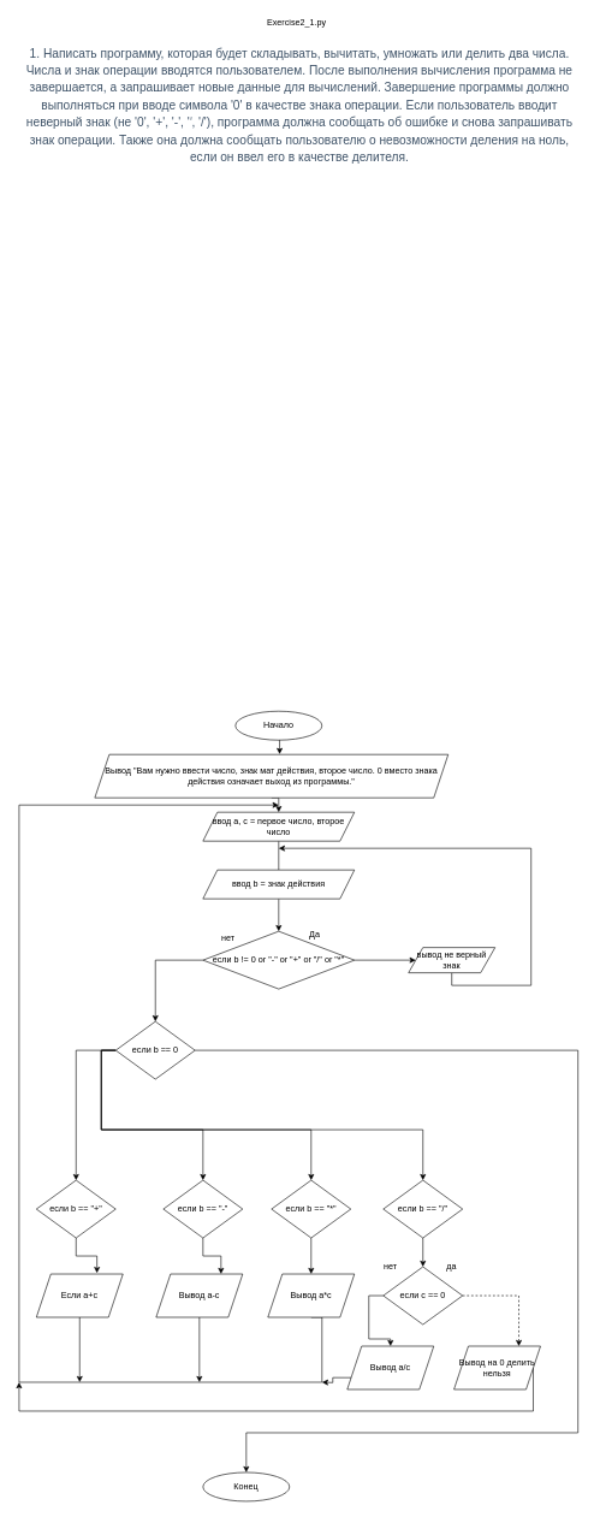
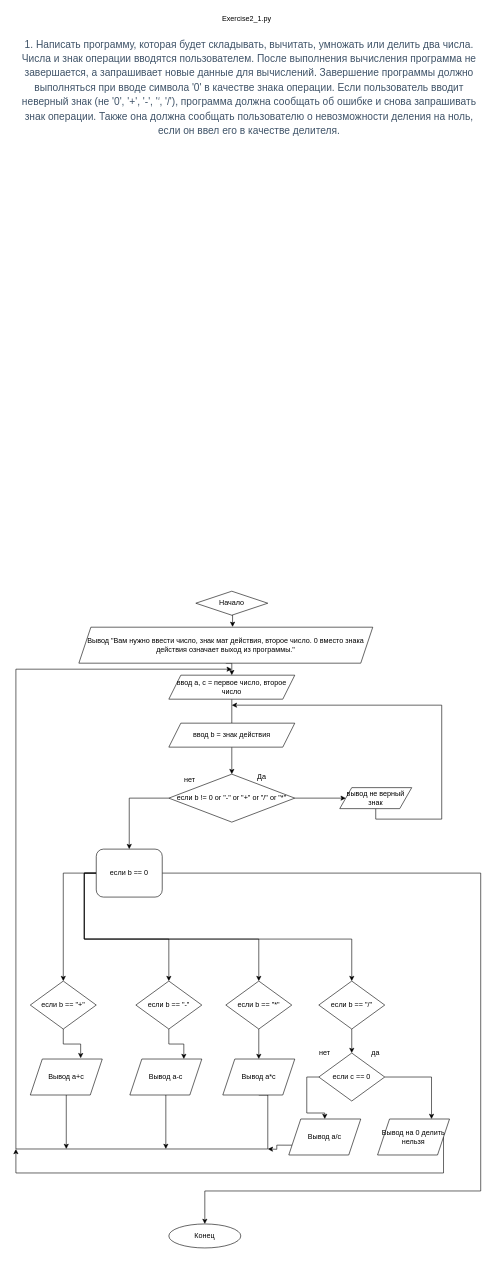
  <mxCell id="0" />
  <mxCell id="1" parent="0" />
  <mxCell id="2" value="&lt;span style=&quot;text-align: left; color: rgb(63, 83, 104); text-transform: none; line-height: 24px; text-indent: 0px; letter-spacing: normal; font-family: inherit; font-size: 17px; font-style: normal; font-variant: normal; font-weight: 500; text-decoration: none; word-spacing: 0px; display: inline; float: none; background-color: rgb(255, 255, 255);&quot;&gt;1. Написать программу, которая будет складывать, вычитать, умножать или делить два числа. Числа и знак операции вводятся пользователем. После выполнения вычисления программа не завершается, а запрашивает новые данные для вычислений. Завершение программы должно выполняться при вводе символа '0' в качестве знака операции. Если пользователь вводит неверный знак (не '0', '+', '-', '&lt;/span&gt;&lt;em style='text-align: left; color: rgb(63, 83, 104); text-transform: none; text-indent: 0px; letter-spacing: normal; font-family: &quot;roboto&quot;,&quot;san francisco&quot;,&quot;helvetica neue&quot;,&quot;helvetica&quot;,&quot;arial&quot;; font-size: 17px; font-style: italic; font-variant: normal; font-weight: 500; text-decoration: none; word-spacing: 0px; box-sizing: border-box;'&gt;'&lt;/em&gt;&lt;span style=&quot;text-align: left; color: rgb(63, 83, 104); text-transform: none; line-height: 24px; text-indent: 0px; letter-spacing: normal; font-family: inherit; font-size: 17px; font-style: normal; font-variant: normal; font-weight: 500; text-decoration: none; word-spacing: 0px; display: inline; float: none; background-color: rgb(255, 255, 255);&quot;&gt;, '/'), программа должна сообщать об ошибке и снова запрашивать знак операции. Также она должна сообщать пользователю о невозможности деления на ноль, если он ввел его в качестве делителя.&lt;/span&gt;" style="text;html=1;strokeColor=none;fillColor=none;align=center;verticalAlign=middle;whiteSpace=wrap;rounded=0;" parent="1" vertex="1"><mxGeometry x="20" y="60" width="790" height="170" as="geometry" /></mxCell>
  <mxCell id="3" value="Exercise2_1.py" style="text;html=1;strokeColor=none;fillColor=none;align=center;verticalAlign=middle;whiteSpace=wrap;rounded=0;" parent="1" vertex="1"><mxGeometry x="351" y="20" width="120" height="20" as="geometry" /></mxCell>
  <mxCell id="4" style="edgeStyle=orthogonalEdgeStyle;rounded=0;orthogonalLoop=1;jettySize=auto;html=1;exitX=0.5;exitY=1;exitDx=0;exitDy=0;entryX=0.523;entryY=-0.008;entryDx=0;entryDy=0;entryPerimeter=0;" parent="1" source="5" target="38" edge="1"><mxGeometry relative="1" as="geometry" /></mxCell>
- <mxCell id="5" value="Начало" style="ellipse;whiteSpace=wrap;html=1;" parent="1" vertex="1"><mxGeometry x="326" y="985" width="120" height="40" as="geometry" /></mxCell>
+ <mxCell id="5" value="Начало" style="rhombus;whiteSpace=wrap;html=1;" parent="1" vertex="1"><mxGeometry x="326" y="985" width="120" height="40" as="geometry" /></mxCell>
  <mxCell id="6" style="edgeStyle=orthogonalEdgeStyle;rounded=0;orthogonalLoop=1;jettySize=auto;html=1;exitX=0.5;exitY=1;exitDx=0;exitDy=0;entryX=0.5;entryY=0;entryDx=0;entryDy=0;endArrow=none;" parent="1" source="7" target="40" edge="1"><mxGeometry relative="1" as="geometry" /></mxCell>
  <mxCell id="7" value="ввод a, c = первое число, второе число" style="shape=parallelogram;perimeter=parallelogramPerimeter;whiteSpace=wrap;html=1;fixedSize=1;" parent="1" vertex="1"><mxGeometry x="281" y="1125" width="210" height="40" as="geometry" /></mxCell>
  <mxCell id="8" style="edgeStyle=orthogonalEdgeStyle;rounded=0;orthogonalLoop=1;jettySize=auto;html=1;exitX=1;exitY=0.5;exitDx=0;exitDy=0;entryX=0;entryY=0.5;entryDx=0;entryDy=0;" parent="1" source="10" target="42" edge="1"><mxGeometry relative="1" as="geometry"><mxPoint x="556" y="1330" as="targetPoint" /></mxGeometry></mxCell>
  <mxCell id="9" style="edgeStyle=orthogonalEdgeStyle;rounded=0;orthogonalLoop=1;jettySize=auto;html=1;exitX=0;exitY=0.5;exitDx=0;exitDy=0;" parent="1" source="10" target="48" edge="1"><mxGeometry relative="1" as="geometry" /></mxCell>
  <mxCell id="10" value="если b != 0 or &quot;-&quot; or &quot;+&quot; or &quot;/&quot; or &quot;*&quot;" style="rhombus;whiteSpace=wrap;html=1;" parent="1" vertex="1"><mxGeometry x="281" y="1290" width="210" height="80" as="geometry" /></mxCell>
  <mxCell id="11" value="Да" style="text;html=1;strokeColor=none;fillColor=none;align=center;verticalAlign=middle;whiteSpace=wrap;rounded=0;" parent="1" vertex="1"><mxGeometry x="416" y="1285" width="40" height="20" as="geometry" /></mxCell>
  <mxCell id="12" value="нет" style="text;html=1;strokeColor=none;fillColor=none;align=center;verticalAlign=middle;whiteSpace=wrap;rounded=0;" parent="1" vertex="1"><mxGeometry x="296" y="1290" width="40" height="20" as="geometry" /></mxCell>
  <mxCell id="13" style="edgeStyle=orthogonalEdgeStyle;rounded=0;orthogonalLoop=1;jettySize=auto;html=1;exitX=0.5;exitY=1;exitDx=0;exitDy=0;entryX=0.7;entryY=-0.022;entryDx=0;entryDy=0;entryPerimeter=0;" parent="1" source="14" target="16" edge="1"><mxGeometry relative="1" as="geometry" /></mxCell>
  <mxCell id="14" value="если b == &quot;+&quot;" style="rhombus;whiteSpace=wrap;html=1;" parent="1" vertex="1"><mxGeometry x="50" y="1635" width="110" height="80" as="geometry" /></mxCell>
  <mxCell id="15" style="edgeStyle=orthogonalEdgeStyle;rounded=0;orthogonalLoop=1;jettySize=auto;html=1;exitX=0.5;exitY=1;exitDx=0;exitDy=0;" parent="1" source="16" edge="1"><mxGeometry relative="1" as="geometry"><mxPoint x="110" y="1915" as="targetPoint" /></mxGeometry></mxCell>
- <mxCell id="16" value="Если a+c" style="shape=parallelogram;perimeter=parallelogramPerimeter;whiteSpace=wrap;html=1;fixedSize=1;" parent="1" vertex="1"><mxGeometry x="50" y="1765" width="120" height="60" as="geometry" /></mxCell>
+ <mxCell id="16" value="Вывод a+c" style="shape=parallelogram;perimeter=parallelogramPerimeter;whiteSpace=wrap;html=1;fixedSize=1;" parent="1" vertex="1"><mxGeometry x="50" y="1765" width="120" height="60" as="geometry" /></mxCell>
  <mxCell id="17" style="edgeStyle=orthogonalEdgeStyle;rounded=0;orthogonalLoop=1;jettySize=auto;html=1;exitX=0.5;exitY=1;exitDx=0;exitDy=0;entryX=0.75;entryY=0;entryDx=0;entryDy=0;" parent="1" source="18" target="20" edge="1"><mxGeometry relative="1" as="geometry" /></mxCell>
  <mxCell id="18" value="если b == &quot;-&quot;" style="rhombus;whiteSpace=wrap;html=1;" parent="1" vertex="1"><mxGeometry x="226" y="1635" width="110" height="80" as="geometry" /></mxCell>
  <mxCell id="19" style="edgeStyle=orthogonalEdgeStyle;rounded=0;orthogonalLoop=1;jettySize=auto;html=1;exitX=0.5;exitY=1;exitDx=0;exitDy=0;" parent="1" source="20" edge="1"><mxGeometry relative="1" as="geometry"><mxPoint x="276" y="1915" as="targetPoint" /></mxGeometry></mxCell>
  <mxCell id="20" value="Вывод a-c" style="shape=parallelogram;perimeter=parallelogramPerimeter;whiteSpace=wrap;html=1;fixedSize=1;" parent="1" vertex="1"><mxGeometry x="216" y="1765" width="120" height="60" as="geometry" /></mxCell>
  <mxCell id="21" style="edgeStyle=orthogonalEdgeStyle;rounded=0;orthogonalLoop=1;jettySize=auto;html=1;exitX=0.5;exitY=1;exitDx=0;exitDy=0;" parent="1" source="22" target="24" edge="1"><mxGeometry relative="1" as="geometry" /></mxCell>
  <mxCell id="22" value="если b == &quot;*&quot;" style="rhombus;whiteSpace=wrap;html=1;" parent="1" vertex="1"><mxGeometry x="376" y="1635" width="110" height="80" as="geometry" /></mxCell>
  <mxCell id="23" style="edgeStyle=orthogonalEdgeStyle;rounded=0;orthogonalLoop=1;jettySize=auto;html=1;exitX=0.5;exitY=1;exitDx=0;exitDy=0;" parent="1" source="24" edge="1"><mxGeometry relative="1" as="geometry"><mxPoint x="386" y="1115" as="targetPoint" /><Array as="points"><mxPoint x="446" y="1825" /><mxPoint x="446" y="1915" /><mxPoint x="26" y="1915" /><mxPoint x="26" y="1115" /></Array></mxGeometry></mxCell>
  <mxCell id="24" value="Вывод a*c" style="shape=parallelogram;perimeter=parallelogramPerimeter;whiteSpace=wrap;html=1;fixedSize=1;" parent="1" vertex="1"><mxGeometry x="371" y="1765" width="120" height="60" as="geometry" /></mxCell>
  <mxCell id="25" style="edgeStyle=orthogonalEdgeStyle;rounded=0;orthogonalLoop=1;jettySize=auto;html=1;exitX=0.5;exitY=1;exitDx=0;exitDy=0;entryX=0.5;entryY=0;entryDx=0;entryDy=0;" parent="1" source="26" target="29" edge="1"><mxGeometry relative="1" as="geometry" /></mxCell>
  <mxCell id="26" value="если b == &quot;/&quot;" style="rhombus;whiteSpace=wrap;html=1;" parent="1" vertex="1"><mxGeometry x="531" y="1635" width="110" height="80" as="geometry" /></mxCell>
  <mxCell id="27" style="edgeStyle=orthogonalEdgeStyle;rounded=0;orthogonalLoop=1;jettySize=auto;html=1;exitX=0;exitY=0.5;exitDx=0;exitDy=0;" parent="1" source="29" target="33" edge="1"><mxGeometry relative="1" as="geometry" /></mxCell>
- <mxCell id="28" style="edgeStyle=orthogonalEdgeStyle;rounded=0;orthogonalLoop=1;jettySize=auto;html=1;exitX=1;exitY=0.5;exitDx=0;exitDy=0;entryX=0.75;entryY=0;entryDx=0;entryDy=0;dashed=1;" parent="1" source="29" target="35" edge="1"><mxGeometry relative="1" as="geometry"><Array as="points"><mxPoint x="719" y="1795" /></Array></mxGeometry></mxCell>
+ <mxCell id="28" style="edgeStyle=orthogonalEdgeStyle;rounded=0;orthogonalLoop=1;jettySize=auto;html=1;exitX=1;exitY=0.5;exitDx=0;exitDy=0;entryX=0.75;entryY=0;entryDx=0;entryDy=0;" parent="1" source="29" target="35" edge="1"><mxGeometry relative="1" as="geometry"><Array as="points"><mxPoint x="719" y="1795" /></Array></mxGeometry></mxCell>
  <mxCell id="29" value="если с == 0" style="rhombus;whiteSpace=wrap;html=1;" parent="1" vertex="1"><mxGeometry x="531" y="1755" width="110" height="80" as="geometry" /></mxCell>
  <mxCell id="30" value="нет" style="text;html=1;strokeColor=none;fillColor=none;align=center;verticalAlign=middle;whiteSpace=wrap;rounded=0;" parent="1" vertex="1"><mxGeometry x="521" y="1745" width="40" height="20" as="geometry" /></mxCell>
  <mxCell id="31" value="да" style="text;html=1;strokeColor=none;fillColor=none;align=center;verticalAlign=middle;whiteSpace=wrap;rounded=0;" parent="1" vertex="1"><mxGeometry x="606" y="1745" width="40" height="20" as="geometry" /></mxCell>
  <mxCell id="32" style="edgeStyle=orthogonalEdgeStyle;rounded=0;orthogonalLoop=1;jettySize=auto;html=1;exitX=0;exitY=0.75;exitDx=0;exitDy=0;" parent="1" source="33" edge="1"><mxGeometry relative="1" as="geometry"><mxPoint x="446" y="1915" as="targetPoint" /></mxGeometry></mxCell>
  <mxCell id="33" value="Вывод a/c" style="shape=parallelogram;perimeter=parallelogramPerimeter;whiteSpace=wrap;html=1;fixedSize=1;" parent="1" vertex="1"><mxGeometry x="481" y="1865" width="120" height="60" as="geometry" /></mxCell>
  <mxCell id="34" style="edgeStyle=orthogonalEdgeStyle;rounded=0;orthogonalLoop=1;jettySize=auto;html=1;exitX=1;exitY=0.5;exitDx=0;exitDy=0;" parent="1" source="35" edge="1"><mxGeometry relative="1" as="geometry"><mxPoint x="26" y="1915" as="targetPoint" /><Array as="points"><mxPoint x="739" y="1955" /><mxPoint x="26" y="1955" /></Array></mxGeometry></mxCell>
  <mxCell id="35" value="Вывод на 0 делить нельзя" style="shape=parallelogram;perimeter=parallelogramPerimeter;whiteSpace=wrap;html=1;fixedSize=1;" parent="1" vertex="1"><mxGeometry x="629" y="1865" width="120" height="60" as="geometry" /></mxCell>
  <mxCell id="36" value="Конец" style="ellipse;whiteSpace=wrap;html=1;" parent="1" vertex="1"><mxGeometry x="281" y="2040" width="120" height="40" as="geometry" /></mxCell>
  <mxCell id="37" style="edgeStyle=orthogonalEdgeStyle;rounded=0;orthogonalLoop=1;jettySize=auto;html=1;exitX=0.5;exitY=1;exitDx=0;exitDy=0;entryX=0.5;entryY=0;entryDx=0;entryDy=0;" parent="1" source="38" target="7" edge="1"><mxGeometry relative="1" as="geometry"><mxPoint x="386" y="1115" as="targetPoint" /><Array as="points"><mxPoint x="386" y="1105" /></Array></mxGeometry></mxCell>
  <mxCell id="38" value="Вывод &quot;Вам нужно ввести число, знак мат действия, второе число. 0 вместо знака действия означает выход из программы.&quot;" style="shape=parallelogram;perimeter=parallelogramPerimeter;whiteSpace=wrap;html=1;fixedSize=1;" parent="1" vertex="1"><mxGeometry x="131" y="1045" width="490" height="60" as="geometry" /></mxCell>
  <mxCell id="39" style="edgeStyle=orthogonalEdgeStyle;rounded=0;orthogonalLoop=1;jettySize=auto;html=1;exitX=0.5;exitY=1;exitDx=0;exitDy=0;entryX=0.5;entryY=0;entryDx=0;entryDy=0;" parent="1" source="40" target="10" edge="1"><mxGeometry relative="1" as="geometry" /></mxCell>
  <mxCell id="40" value="ввод b = знак действия" style="shape=parallelogram;perimeter=parallelogramPerimeter;whiteSpace=wrap;html=1;fixedSize=1;" parent="1" vertex="1"><mxGeometry x="281" y="1205" width="210" height="40" as="geometry" /></mxCell>
  <mxCell id="41" style="edgeStyle=orthogonalEdgeStyle;rounded=0;orthogonalLoop=1;jettySize=auto;html=1;exitX=0.5;exitY=1;exitDx=0;exitDy=0;" parent="1" source="42" edge="1"><mxGeometry relative="1" as="geometry"><mxPoint x="386" y="1175" as="targetPoint" /><Array as="points"><mxPoint x="626" y="1365" /><mxPoint x="736" y="1365" /><mxPoint x="736" y="1175" /></Array></mxGeometry></mxCell>
  <mxCell id="42" value="вывод не верный знак" style="shape=parallelogram;perimeter=parallelogramPerimeter;whiteSpace=wrap;html=1;fixedSize=1;" parent="1" vertex="1"><mxGeometry x="566" y="1312.5" width="120" height="35" as="geometry" /></mxCell>
  <mxCell id="43" style="edgeStyle=orthogonalEdgeStyle;rounded=0;orthogonalLoop=1;jettySize=auto;html=1;exitX=1;exitY=0.5;exitDx=0;exitDy=0;" parent="1" source="48" target="36" edge="1"><mxGeometry relative="1" as="geometry"><mxPoint x="801" y="1985" as="targetPoint" /><Array as="points"><mxPoint x="801" y="1455" /><mxPoint x="801" y="1985" /><mxPoint x="341" y="1985" /></Array></mxGeometry></mxCell>
  <mxCell id="44" style="edgeStyle=orthogonalEdgeStyle;rounded=0;orthogonalLoop=1;jettySize=auto;html=1;exitX=0;exitY=0.5;exitDx=0;exitDy=0;entryX=0.5;entryY=0;entryDx=0;entryDy=0;" parent="1" source="48" target="14" edge="1"><mxGeometry relative="1" as="geometry" /></mxCell>
  <mxCell id="45" style="edgeStyle=orthogonalEdgeStyle;rounded=0;orthogonalLoop=1;jettySize=auto;html=1;exitX=0;exitY=0.5;exitDx=0;exitDy=0;entryX=0.5;entryY=0;entryDx=0;entryDy=0;" parent="1" source="48" target="18" edge="1"><mxGeometry relative="1" as="geometry" /></mxCell>
  <mxCell id="46" style="edgeStyle=orthogonalEdgeStyle;rounded=0;orthogonalLoop=1;jettySize=auto;html=1;exitX=0;exitY=0.5;exitDx=0;exitDy=0;entryX=0.5;entryY=0;entryDx=0;entryDy=0;" parent="1" source="48" target="22" edge="1"><mxGeometry relative="1" as="geometry" /></mxCell>
  <mxCell id="47" style="edgeStyle=orthogonalEdgeStyle;rounded=0;orthogonalLoop=1;jettySize=auto;html=1;exitX=0;exitY=0.5;exitDx=0;exitDy=0;" parent="1" source="48" target="26" edge="1"><mxGeometry relative="1" as="geometry" /></mxCell>
- <mxCell id="48" value="если b == 0" style="rhombus;whiteSpace=wrap;html=1;" parent="1" vertex="1"><mxGeometry x="160" y="1415" width="110" height="80" as="geometry" /></mxCell>
+ <mxCell id="48" value="если b == 0" style="whiteSpace=wrap;html=1;rounded=1;" parent="1" vertex="1"><mxGeometry x="160" y="1415" width="110" height="80" as="geometry" /></mxCell>
